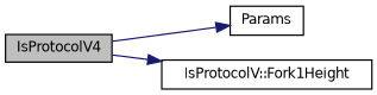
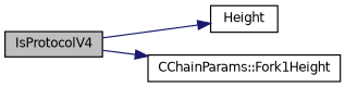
  digraph {
    rankdir=LR
    node [color=black fillcolor=white fontname=Helvetica fontsize=10 shape=record style=filled]
    edge [color=midnightblue fontname=Helvetica fontsize=10 labelfontname=Helvetica labelfontsize=10 style=solid]
    n1 [fillcolor=grey75 fontcolor=black height=0.2 label=IsProtocolV4 width=0.4]
-   n2 [height=0.2 label=Params width=0.4]
-   n3 [height=0.2 label="IsProtocolV::Fork1Height" width=0.4]
+   n2 [height=0.2 label=Height width=0.4]
+   n3 [height=0.2 label="CChainParams::Fork1Height" width=0.4]
    n1 -> n2
    n1 -> n3
  }
